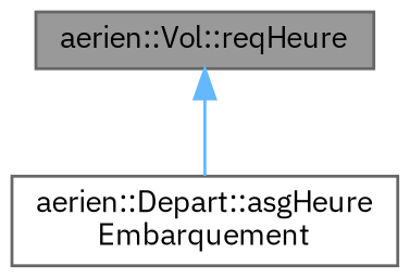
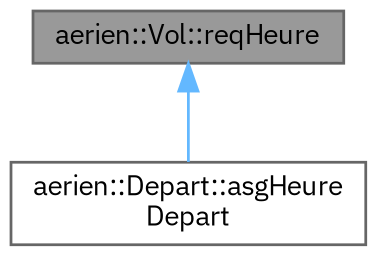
  digraph {
    rankdir=TB
    fontname="IBM Plex Sans"
    node [fontname="IBM Plex Sans" fontsize=10 shape=box style=filled]
    n1 [color=gray40 fillcolor=grey60 fontcolor=black height=0.2 label="aerien::Vol::reqHeure" width=0.4]
-   n2 [color=grey40 fillcolor=white height=0.2 label="aerien::Depart::asgHeure\lEmbarquement" width=0.4]
+   n2 [color=grey40 fillcolor=white height=0.2 label="aerien::Depart::asgHeure\lDepart" width=0.4]
    n1 -> n2 [color=steelblue1 dir=back fontname="IBM Plex Sans" fontsize=10 labelfontname=Helvetica labelfontsize=10 style=solid]
  }
